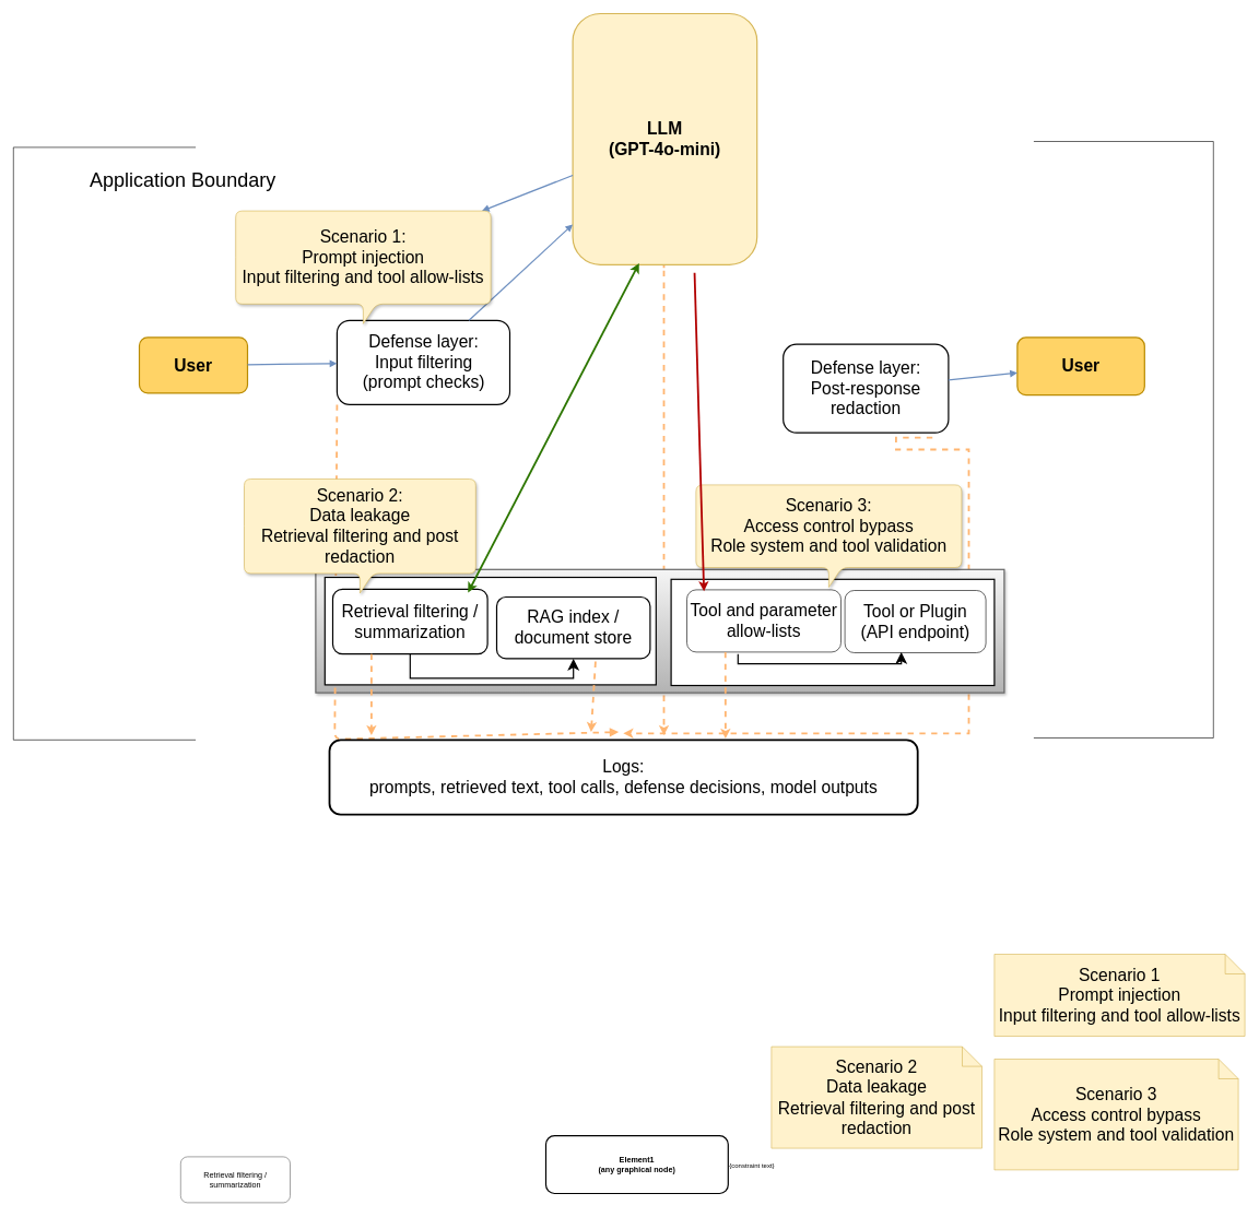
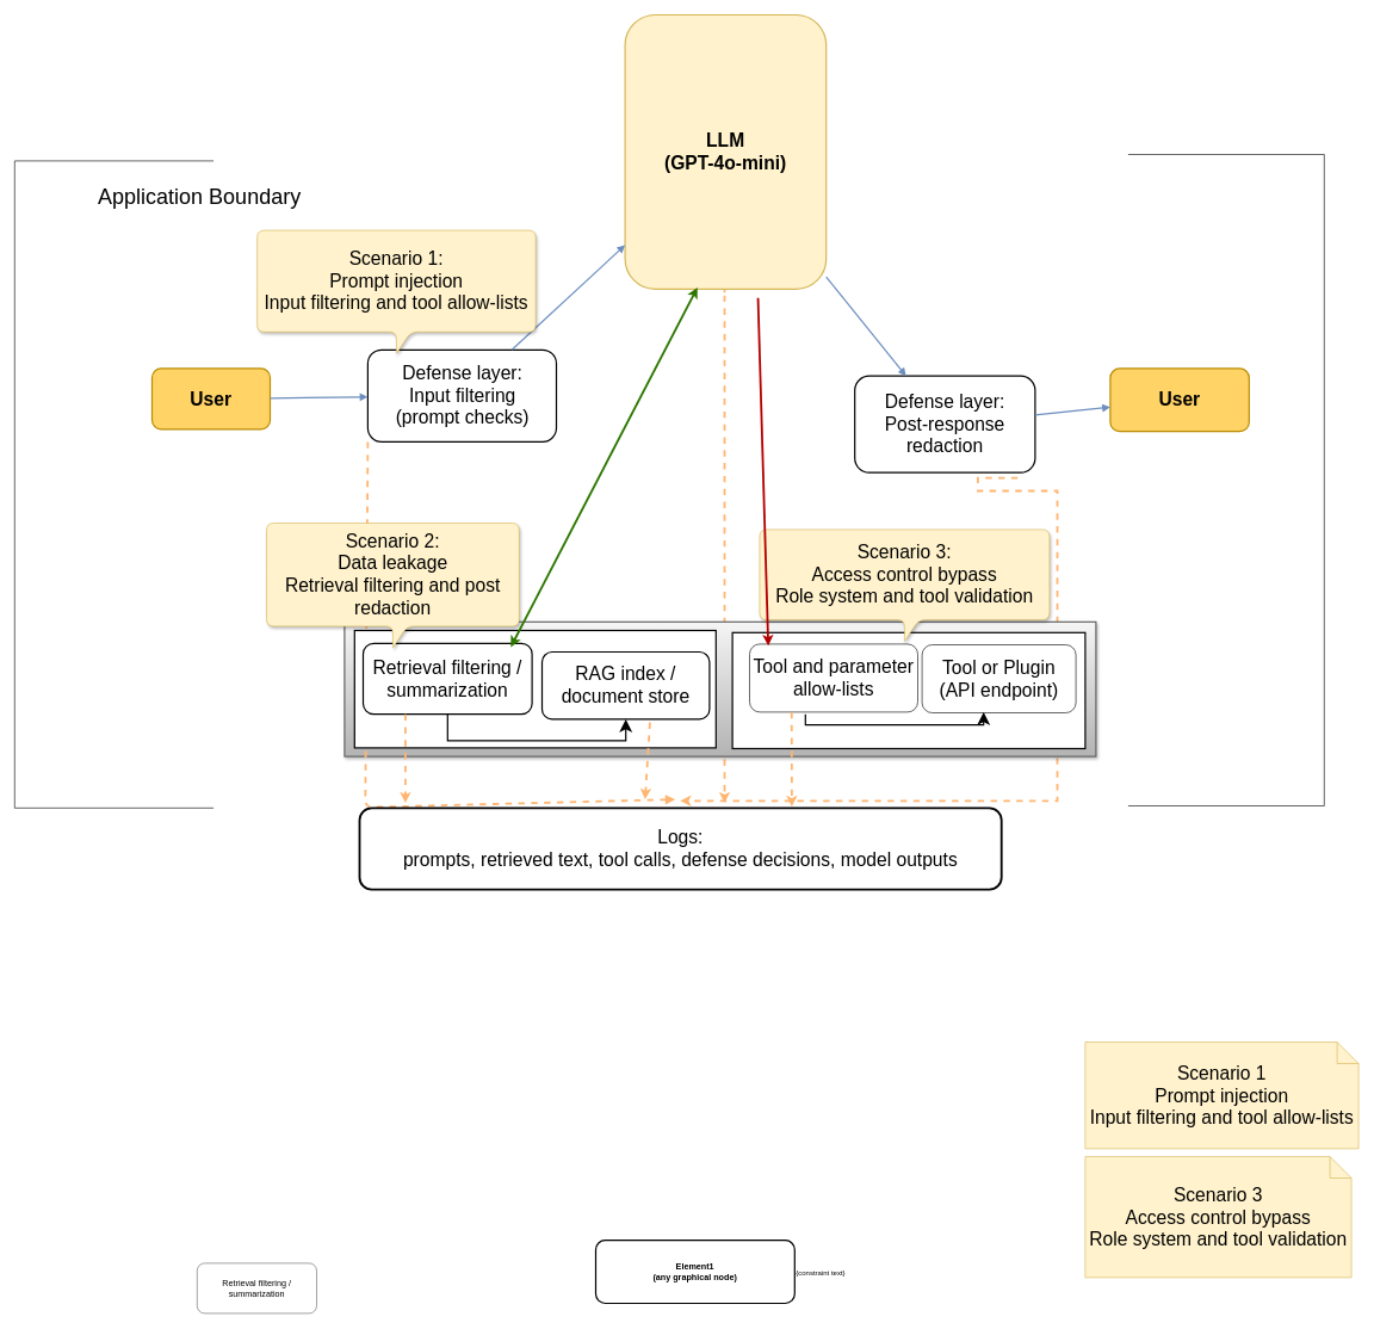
  <mxCell id="0" />
  <mxCell id="1" parent="0" />
  <mxCell id="2" value="&lt;font style=&quot;font-size: 26px;&quot;&gt;User&lt;/font&gt;" style="rounded=1;whiteSpace=wrap;html=1;fillColor=#FFD366;strokeColor=#BA8B00;fontSize=14;fontStyle=1;strokeWidth=2;" parent="1" vertex="1"><mxGeometry x="212" y="514" width="165" height="85" as="geometry" /></mxCell>
  <mxCell id="3" value="&lt;div&gt;&lt;font style=&quot;font-size: 26px;&quot;&gt;Defense layer:&lt;/font&gt;&lt;/div&gt;&lt;div&gt;&lt;font style=&quot;font-size: 26px;&quot;&gt;Input filtering&lt;/font&gt;&lt;/div&gt;&lt;font style=&quot;font-size: 26px;&quot;&gt;(prompt checks)&lt;/font&gt;" style="rounded=1;whiteSpace=wrap;html=1;fontSize=13;strokeWidth=2;" parent="1" vertex="1"><mxGeometry x="513.5" y="488" width="263.5" height="128.5" as="geometry" /></mxCell>
  <mxCell id="4" value="" style="edgeStyle=orthogonalEdgeStyle;rounded=0;orthogonalLoop=1;jettySize=auto;html=1;dashed=1;strokeWidth=3;strokeColor=#FFB570;" edge="1" parent="1"><mxGeometry relative="1" as="geometry"><mxPoint x="1012" y="408" as="sourcePoint" /><mxPoint x="1012" y="1121" as="targetPoint" /><Array as="points"><mxPoint x="1012" y="401" /></Array></mxGeometry></mxCell>
  <mxCell id="5" value="&lt;font style=&quot;font-size: 26px;&quot;&gt;LLM&lt;br&gt;(GPT-4o-mini)&lt;/font&gt;" style="rounded=1;whiteSpace=wrap;html=1;fillColor=#FFF2CC;strokeColor=#D6B656;fontSize=14;fontStyle=1;strokeWidth=2;" parent="1" vertex="1"><mxGeometry x="873" y="20" width="281" height="383" as="geometry" /></mxCell>
  <mxCell id="6" value="" style="edgeStyle=orthogonalEdgeStyle;rounded=0;orthogonalLoop=1;jettySize=auto;html=1;dashed=1;strokeWidth=3;strokeColor=#FFB570;exitX=0.903;exitY=1.054;exitDx=0;exitDy=0;exitPerimeter=0;" edge="1" parent="1" source="7"><mxGeometry relative="1" as="geometry"><mxPoint x="950" y="1118" as="targetPoint" /><Array as="points"><mxPoint x="1366" y="685" /><mxPoint x="1477" y="685" /><mxPoint x="1477" y="1118" /></Array></mxGeometry></mxCell>
  <mxCell id="7" value="&lt;div&gt;&lt;font style=&quot;font-size: 26px;&quot;&gt;Defense layer:&lt;/font&gt;&lt;/div&gt;&lt;div&gt;&lt;font style=&quot;font-size: 26px;&quot;&gt;Post-response redaction&lt;/font&gt;&lt;/div&gt;" style="rounded=1;whiteSpace=wrap;html=1;fontSize=13;strokeWidth=2;" parent="1" vertex="1"><mxGeometry x="1194" y="524.5" width="252" height="135" as="geometry" /></mxCell>
  <mxCell id="8" value="&lt;font style=&quot;font-size: 26px;&quot;&gt;User&lt;/font&gt;" style="rounded=1;whiteSpace=wrap;html=1;fillColor=#FFD366;strokeColor=#BA8B00;fontSize=14;fontStyle=1;strokeWidth=2;" parent="1" vertex="1"><mxGeometry x="1551" y="514" width="194" height="88" as="geometry" /></mxCell>
  <mxCell id="9" style="endArrow=block;strokeWidth=2;strokeColor=#6C8EBF" parent="1" source="2" target="3" edge="1"><mxGeometry relative="1" as="geometry" /></mxCell>
  <mxCell id="10" style="endArrow=block;strokeWidth=2;strokeColor=#6C8EBF;" parent="1" source="3" target="5" edge="1"><mxGeometry relative="1" as="geometry" /></mxCell>
- <mxCell id="11" style="endArrow=block;strokeWidth=2;strokeColor=#6C8EBF;" parent="1" source="5" target="33" edge="1"><mxGeometry relative="1" as="geometry" /></mxCell>
+ <mxCell id="11" style="endArrow=block;strokeWidth=2;strokeColor=#6C8EBF;" parent="1" source="5" target="7" edge="1"><mxGeometry relative="1" as="geometry" /></mxCell>
  <mxCell id="12" style="endArrow=block;strokeWidth=2;strokeColor=#6C8EBF" parent="1" source="7" target="8" edge="1"><mxGeometry relative="1" as="geometry" /></mxCell>
  <mxCell id="13" value="Retrieval filtering / summarization" style="rounded=1;whiteSpace=wrap;html=1;fillColor=#FFFFFF;strokeColor=#666666;fontSize=12" parent="1" vertex="1"><mxGeometry x="275" y="1764" width="167" height="70" as="geometry" /></mxCell>
  <mxCell id="14" value="" style="rounded=0;whiteSpace=wrap;html=1;fontSize=12;strokeWidth=2;shadow=1;glass=0;perimeterSpacing=0;fillStyle=auto;fillColor=#f5f5f5;strokeColor=#666666;gradientColor=#b3b3b3;" parent="1" vertex="1"><mxGeometry x="481" y="868" width="1050" height="188" as="geometry" /></mxCell>
  <mxCell id="15" style="endArrow=block;dashed=1;strokeColor=#FFB570;strokeWidth=3;exitX=0;exitY=1;exitDx=0;exitDy=0;" parent="1" source="3" edge="1"><mxGeometry relative="1" as="geometry"><mxPoint x="592.75" y="638" as="sourcePoint" /><mxPoint x="943" y="1116" as="targetPoint" /><Array as="points"><mxPoint x="510" y="1127" /></Array></mxGeometry></mxCell>
  <mxCell id="16" value="&lt;font style=&quot;font-size: 26px;&quot;&gt;&lt;span&gt;&lt;span style=&quot;background-color: light-dark(#ffffff, var(--ge-dark-color, #121212));&quot;&gt;Logs:&lt;/span&gt;&lt;br&gt;&lt;span style=&quot;background-color: light-dark(#ffffff, var(--ge-dark-color, #121212));&quot;&gt;prompts, retrieved text, tool calls, defense decisions, model outputs&lt;/span&gt;&lt;/span&gt;&lt;/font&gt;" style="rounded=1;whiteSpace=wrap;html=1;fontSize=12;strokeWidth=3;" parent="1" vertex="1"><mxGeometry x="502" y="1128" width="897" height="114" as="geometry" /></mxCell>
- <mxCell id="17" value="&lt;font style=&quot;font-size: 26px;&quot;&gt;Scenario 1&lt;br&gt;Prompt injection&lt;br&gt;Input filtering and tool allow-lists&lt;/font&gt;" style="shape=note;whiteSpace=wrap;html=1;fillColor=#FFF2CC;strokeColor=#D6B656;fontSize=12" parent="1" vertex="1"><mxGeometry x="1516" y="1455" width="382" height="125" as="geometry" /></mxCell>
- <mxCell id="18" value="&lt;font style=&quot;font-size: 26px;&quot;&gt;Scenario 2&lt;br&gt;Data leakage&lt;br&gt;Retrieval filtering and post redaction&lt;/font&gt;" style="shape=note;whiteSpace=wrap;html=1;fillColor=#fff2cc;strokeColor=#d6b656;fontSize=12;" parent="1" vertex="1"><mxGeometry x="1176" y="1596" width="321" height="155" as="geometry" /></mxCell>
+ <mxCell id="17" value="&lt;font style=&quot;font-size: 26px;&quot;&gt;Scenario 1&lt;br&gt;Prompt injection&lt;br&gt;Input filtering and tool allow-lists&lt;/font&gt;" style="shape=note;whiteSpace=wrap;html=1;fillColor=#FFF2CC;strokeColor=#D6B656;fontSize=12" parent="1" vertex="1"><mxGeometry x="1516" y="1455" width="382" height="149" as="geometry" /></mxCell>
  <mxCell id="19" value="&lt;font style=&quot;font-size: 26px;&quot;&gt;Scenario 3&lt;br&gt;Access control bypass&lt;br&gt;Role system and tool validation&lt;/font&gt;" style="shape=note;whiteSpace=wrap;html=1;fillColor=#FFF2CC;strokeColor=#D6B656;fontSize=12" parent="1" vertex="1"><mxGeometry x="1516" y="1615" width="372" height="169" as="geometry" /></mxCell>
  <mxCell id="20" value="&lt;div&gt;&lt;br/&gt;&lt;/div&gt;" style="rounded=0;whiteSpace=wrap;html=1;fontSize=12;strokeWidth=2;fillColor=default;" vertex="1" parent="1"><mxGeometry x="495" y="880" width="505" height="164" as="geometry" /></mxCell>
  <mxCell id="21" value="" style="edgeStyle=orthogonalEdgeStyle;rounded=0;orthogonalLoop=1;jettySize=auto;html=1;entryX=0.5;entryY=1;entryDx=0;entryDy=0;exitX=0.5;exitY=1;exitDx=0;exitDy=0;endSize=12;strokeWidth=2;" edge="1" parent="1" source="22" target="24"><mxGeometry relative="1" as="geometry"><mxPoint x="625" y="1096.5" as="targetPoint" /></mxGeometry></mxCell>
  <mxCell id="22" value="&lt;font style=&quot;font-size: 26px;&quot;&gt;Retrieval filtering / summarization&lt;/font&gt;" style="rounded=1;whiteSpace=wrap;html=1;strokeWidth=2;" vertex="1" parent="1"><mxGeometry x="507" y="898" width="236" height="99" as="geometry" /></mxCell>
  <mxCell id="23" value="&lt;div&gt;&lt;br/&gt;&lt;/div&gt;" style="rounded=0;whiteSpace=wrap;html=1;fontSize=12;strokeWidth=2;" vertex="1" parent="1"><mxGeometry x="1023" y="883" width="493" height="162" as="geometry" /></mxCell>
  <mxCell id="24" value="&lt;font style=&quot;font-size: 26px;&quot;&gt;RAG index / document store&lt;/font&gt;" style="rounded=1;whiteSpace=wrap;html=1;strokeWidth=2;" vertex="1" parent="1"><mxGeometry x="757" y="910" width="234" height="94" as="geometry" /></mxCell>
  <mxCell id="25" value="&lt;font style=&quot;font-size: 26px;&quot;&gt;Tool and parameter allow-lists&lt;/font&gt;" style="rounded=1;whiteSpace=wrap;html=1;" vertex="1" parent="1"><mxGeometry x="1047" y="899" width="235" height="95" as="geometry" /></mxCell>
  <mxCell id="26" value="&lt;font style=&quot;font-size: 26px;&quot;&gt;Tool or Plugin&lt;br&gt;(API endpoint)&lt;/font&gt;" style="rounded=1;whiteSpace=wrap;html=1;" vertex="1" parent="1"><mxGeometry x="1288" y="900" width="215" height="95" as="geometry" /></mxCell>
  <mxCell id="27" value="Element1&#10;(any graphical node)" style="shape=rect;strokeWidth=2;fontStyle=1;html=1;whiteSpace=wrap;align=center;rounded=1;" vertex="1" parent="1"><mxGeometry x="832" y="1732" width="278" height="88" as="geometry" /></mxCell>
  <mxCell id="28" value="{constraint text}" style="align=left;html=1;verticalAlign=middle;labelPosition=right;verticalLabelPosition=middle;labelBackgroundColor=none;fontSize=10" connectable="0" vertex="1" parent="27"><mxGeometry x="278" y="44" as="geometry" /></mxCell>
  <mxCell id="29" value="" style="edgeStyle=orthogonalEdgeStyle;rounded=0;orthogonalLoop=1;jettySize=auto;html=1;entryX=0.5;entryY=1;entryDx=0;entryDy=0;exitX=0.5;exitY=1;exitDx=0;exitDy=0;endSize=12;strokeWidth=2;" edge="1" parent="1"><mxGeometry relative="1" as="geometry"><mxPoint x="1125" y="997" as="sourcePoint" /><mxPoint x="1374" y="994" as="targetPoint" /><Array as="points"><mxPoint x="1125" y="1012" /><mxPoint x="1374" y="1012" /></Array></mxGeometry></mxCell>
  <mxCell id="30" value="" style="rounded=0;orthogonalLoop=1;jettySize=auto;html=1;exitX=0.25;exitY=1;exitDx=0;exitDy=0;dashed=1;strokeWidth=3;strokeColor=#FFB570;" edge="1" parent="1" source="22"><mxGeometry relative="1" as="geometry"><mxPoint x="1022" y="655" as="sourcePoint" /><mxPoint x="566" y="1121" as="targetPoint" /></mxGeometry></mxCell>
  <mxCell id="31" value="" style="rounded=0;orthogonalLoop=1;jettySize=auto;html=1;exitX=0.644;exitY=1.047;exitDx=0;exitDy=0;dashed=1;strokeWidth=3;strokeColor=#FFB570;exitPerimeter=0;" edge="1" parent="1" source="24"><mxGeometry relative="1" as="geometry"><mxPoint x="576" y="1007" as="sourcePoint" /><mxPoint x="901" y="1116" as="targetPoint" /></mxGeometry></mxCell>
  <mxCell id="32" value="" style="rounded=0;orthogonalLoop=1;jettySize=auto;html=1;exitX=0.25;exitY=1;exitDx=0;exitDy=0;dashed=1;strokeWidth=3;strokeColor=#FFB570;" edge="1" parent="1" source="25"><mxGeometry relative="1" as="geometry"><mxPoint x="918" y="1008" as="sourcePoint" /><mxPoint x="1106" y="1126" as="targetPoint" /></mxGeometry></mxCell>
  <mxCell id="33" value="&lt;font style=&quot;font-size: 26px;&quot;&gt;Scenario 1:&lt;br&gt;Prompt injection&lt;br&gt;Input filtering and tool allow-lists&lt;/font&gt;" style="shape=callout;whiteSpace=wrap;html=1;perimeter=calloutPerimeter;fillColor=#fff2cc;strokeColor=#d6b656;rounded=1;shadow=1;" vertex="1" parent="1"><mxGeometry x="359" y="321" width="389" height="172" as="geometry" /></mxCell>
  <mxCell id="34" value="&lt;font style=&quot;font-size: 26px;&quot;&gt;Scenario 3:&lt;br&gt;Access control bypass&lt;br&gt;Role system and tool validation&lt;/font&gt;" style="shape=callout;whiteSpace=wrap;html=1;perimeter=calloutPerimeter;fillColor=#fff2cc;strokeColor=#d6b656;rounded=1;shadow=1;" vertex="1" parent="1"><mxGeometry x="1061" y="739" width="405" height="156" as="geometry" /></mxCell>
  <mxCell id="35" value="&lt;font style=&quot;font-size: 26px;&quot;&gt;Scenario 2:&lt;br&gt;Data leakage&lt;br&gt;Retrieval filtering and post redaction&lt;/font&gt;" style="shape=callout;whiteSpace=wrap;html=1;perimeter=calloutPerimeter;fillColor=#fff2cc;strokeColor=#d6b656;shadow=1;rounded=1;" vertex="1" parent="1"><mxGeometry x="372" y="730" width="353" height="174" as="geometry" /></mxCell>
  <mxCell id="36" value="" style="endArrow=classic;startArrow=classic;html=1;rounded=0;exitX=0.874;exitY=0.052;exitDx=0;exitDy=0;strokeWidth=3;exitPerimeter=0;strokeColor=#2D7600;flowAnimation=0;shadow=0;entryX=0.36;entryY=0.994;entryDx=0;entryDy=0;entryPerimeter=0;fillColor=#60a917;" edge="1" parent="1" source="22" target="5"><mxGeometry width="50" height="50" relative="1" as="geometry"><mxPoint x="957" y="820" as="sourcePoint" /><mxPoint x="878" y="630" as="targetPoint" /></mxGeometry></mxCell>
  <mxCell id="37" value="" style="endArrow=classic;html=1;rounded=0;exitX=0.661;exitY=1.032;exitDx=0;exitDy=0;exitPerimeter=0;entryX=0.111;entryY=0.025;entryDx=0;entryDy=0;entryPerimeter=0;strokeWidth=3;strokeColor=#B20000;fillColor=#e51400;" edge="1" parent="1" source="5" target="25"><mxGeometry width="50" height="50" relative="1" as="geometry"><mxPoint x="1073" y="897" as="sourcePoint" /><mxPoint x="1582" y="681" as="targetPoint" /></mxGeometry></mxCell>
  <mxCell id="38" value="" style="strokeWidth=1;html=1;shape=mxgraph.flowchart.annotation_1;align=left;pointerEvents=1;direction=west;" vertex="1" parent="1"><mxGeometry x="1576" y="215" width="274" height="910" as="geometry" /></mxCell>
  <mxCell id="39" value="&lt;font style=&quot;font-size: 30px;&quot;&gt;Application Boundary&lt;/font&gt;" style="text;html=1;whiteSpace=wrap;strokeColor=none;fillColor=none;align=center;verticalAlign=middle;rounded=0;" vertex="1" parent="1"><mxGeometry x="101" y="239" width="355" height="70" as="geometry" /></mxCell>
  <mxCell id="40" value="" style="strokeWidth=1;html=1;shape=mxgraph.flowchart.annotation_1;align=left;pointerEvents=1;" vertex="1" parent="1"><mxGeometry x="20" y="224" width="278" height="904" as="geometry" /></mxCell>
